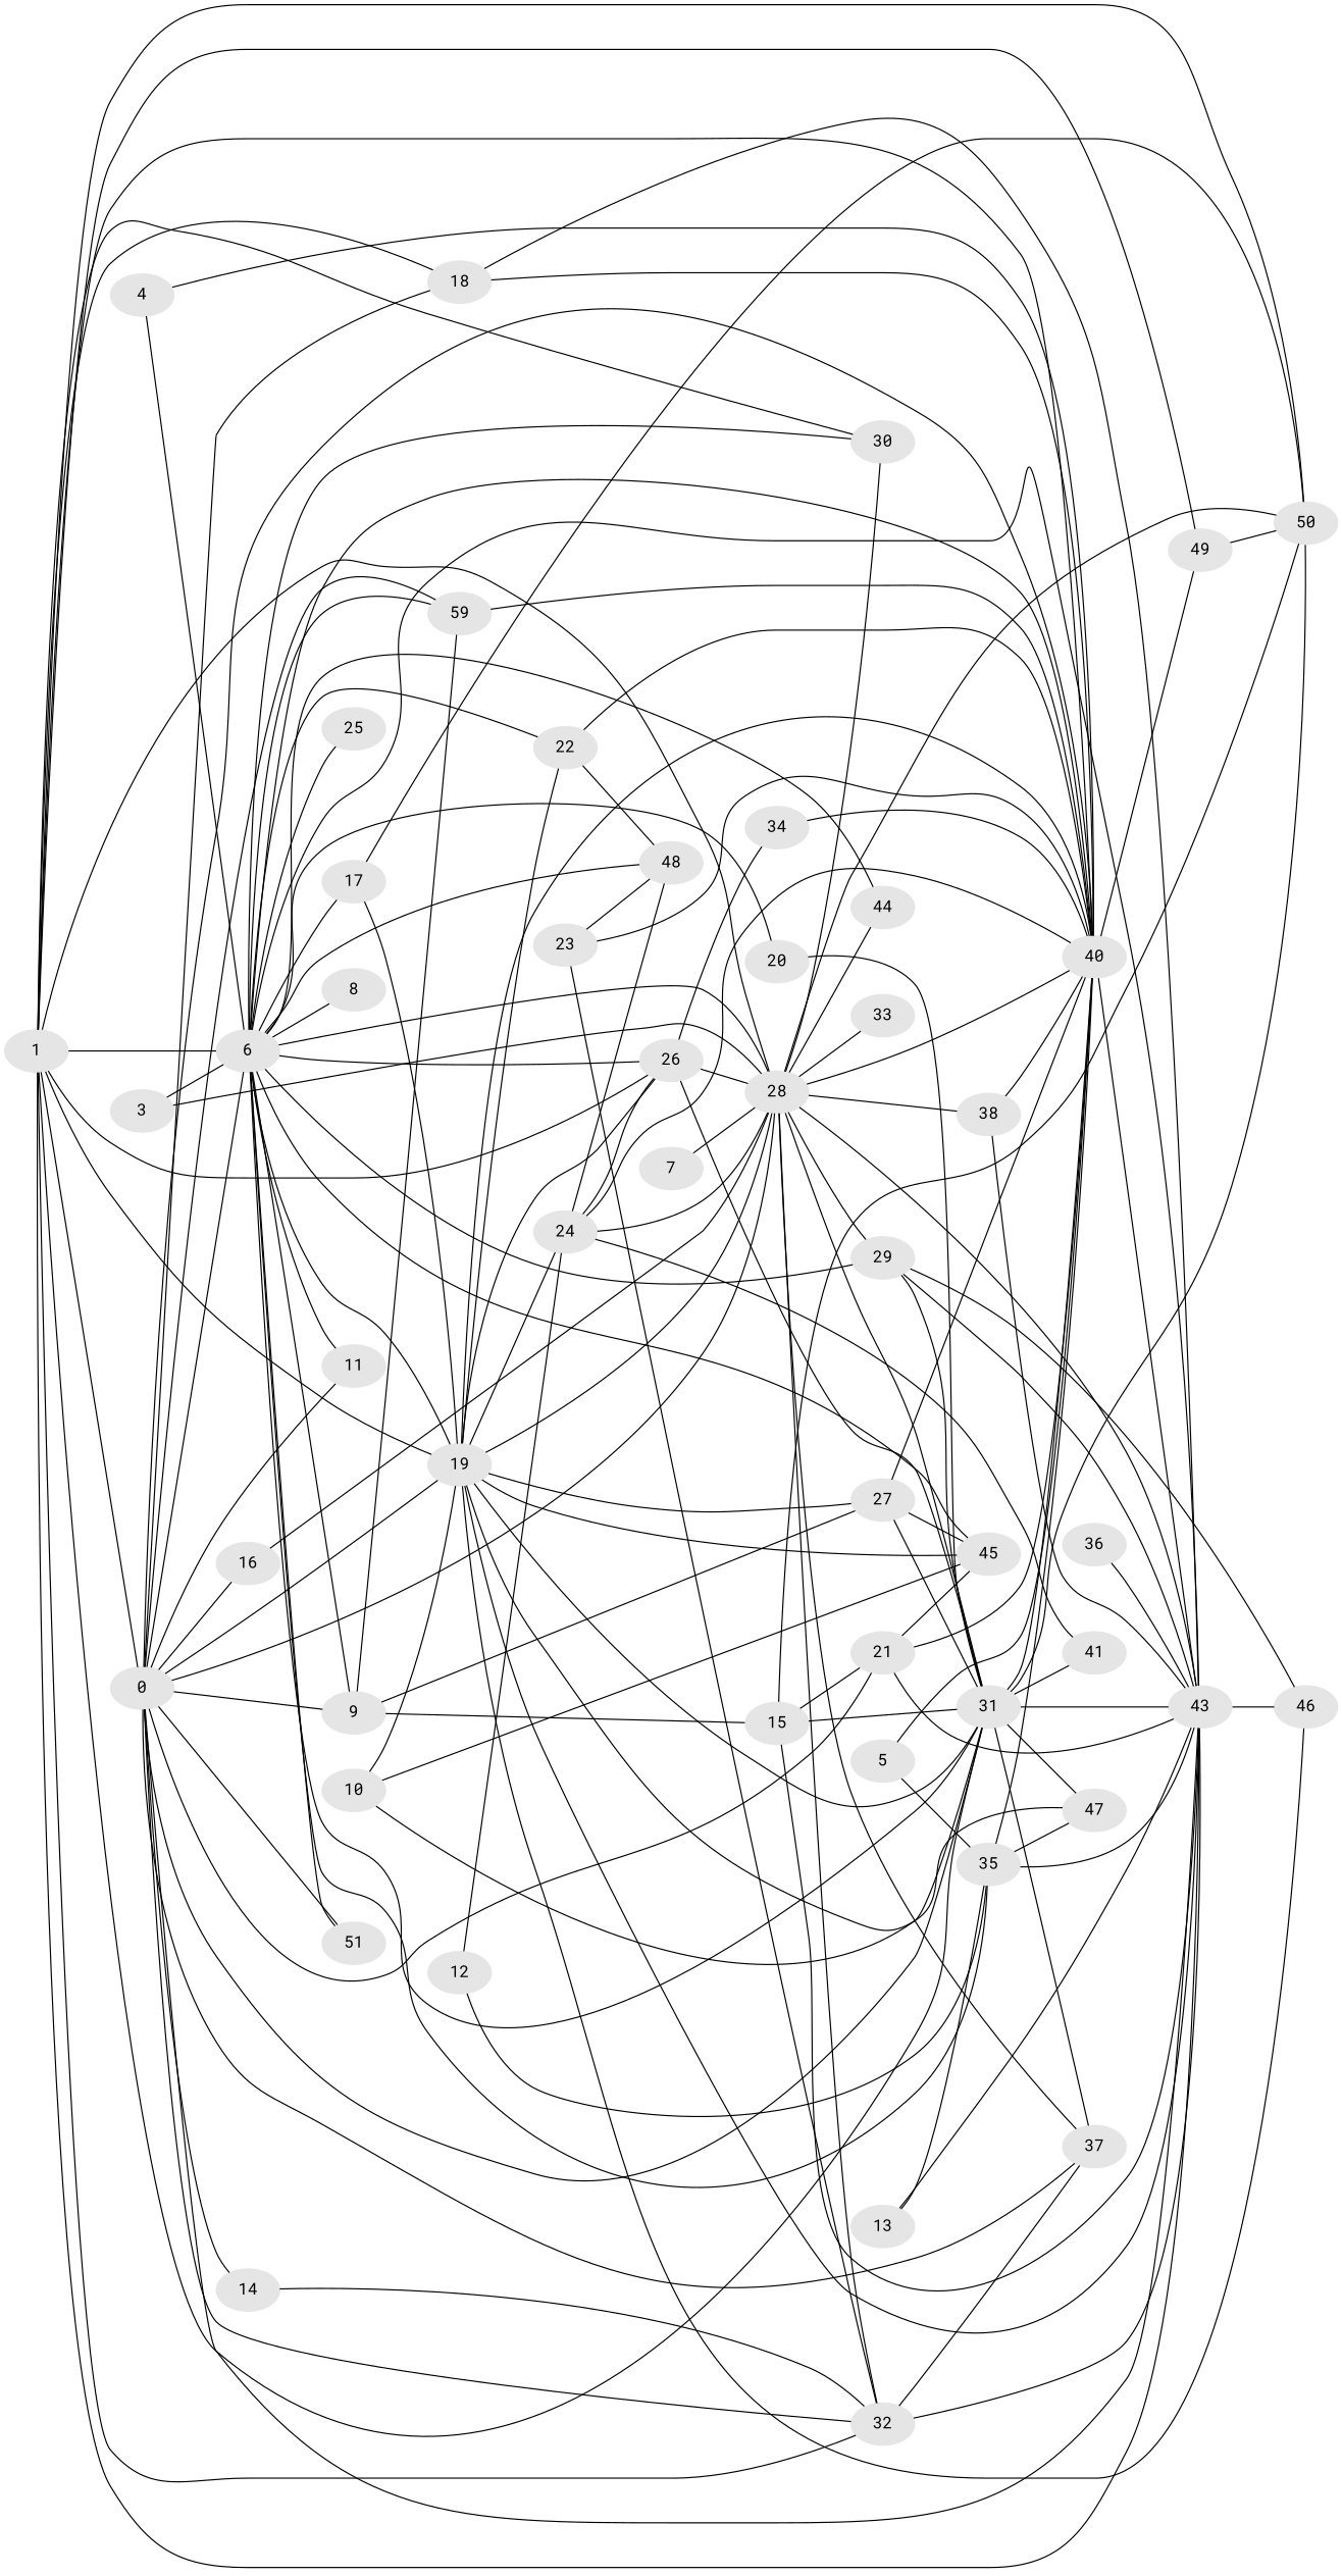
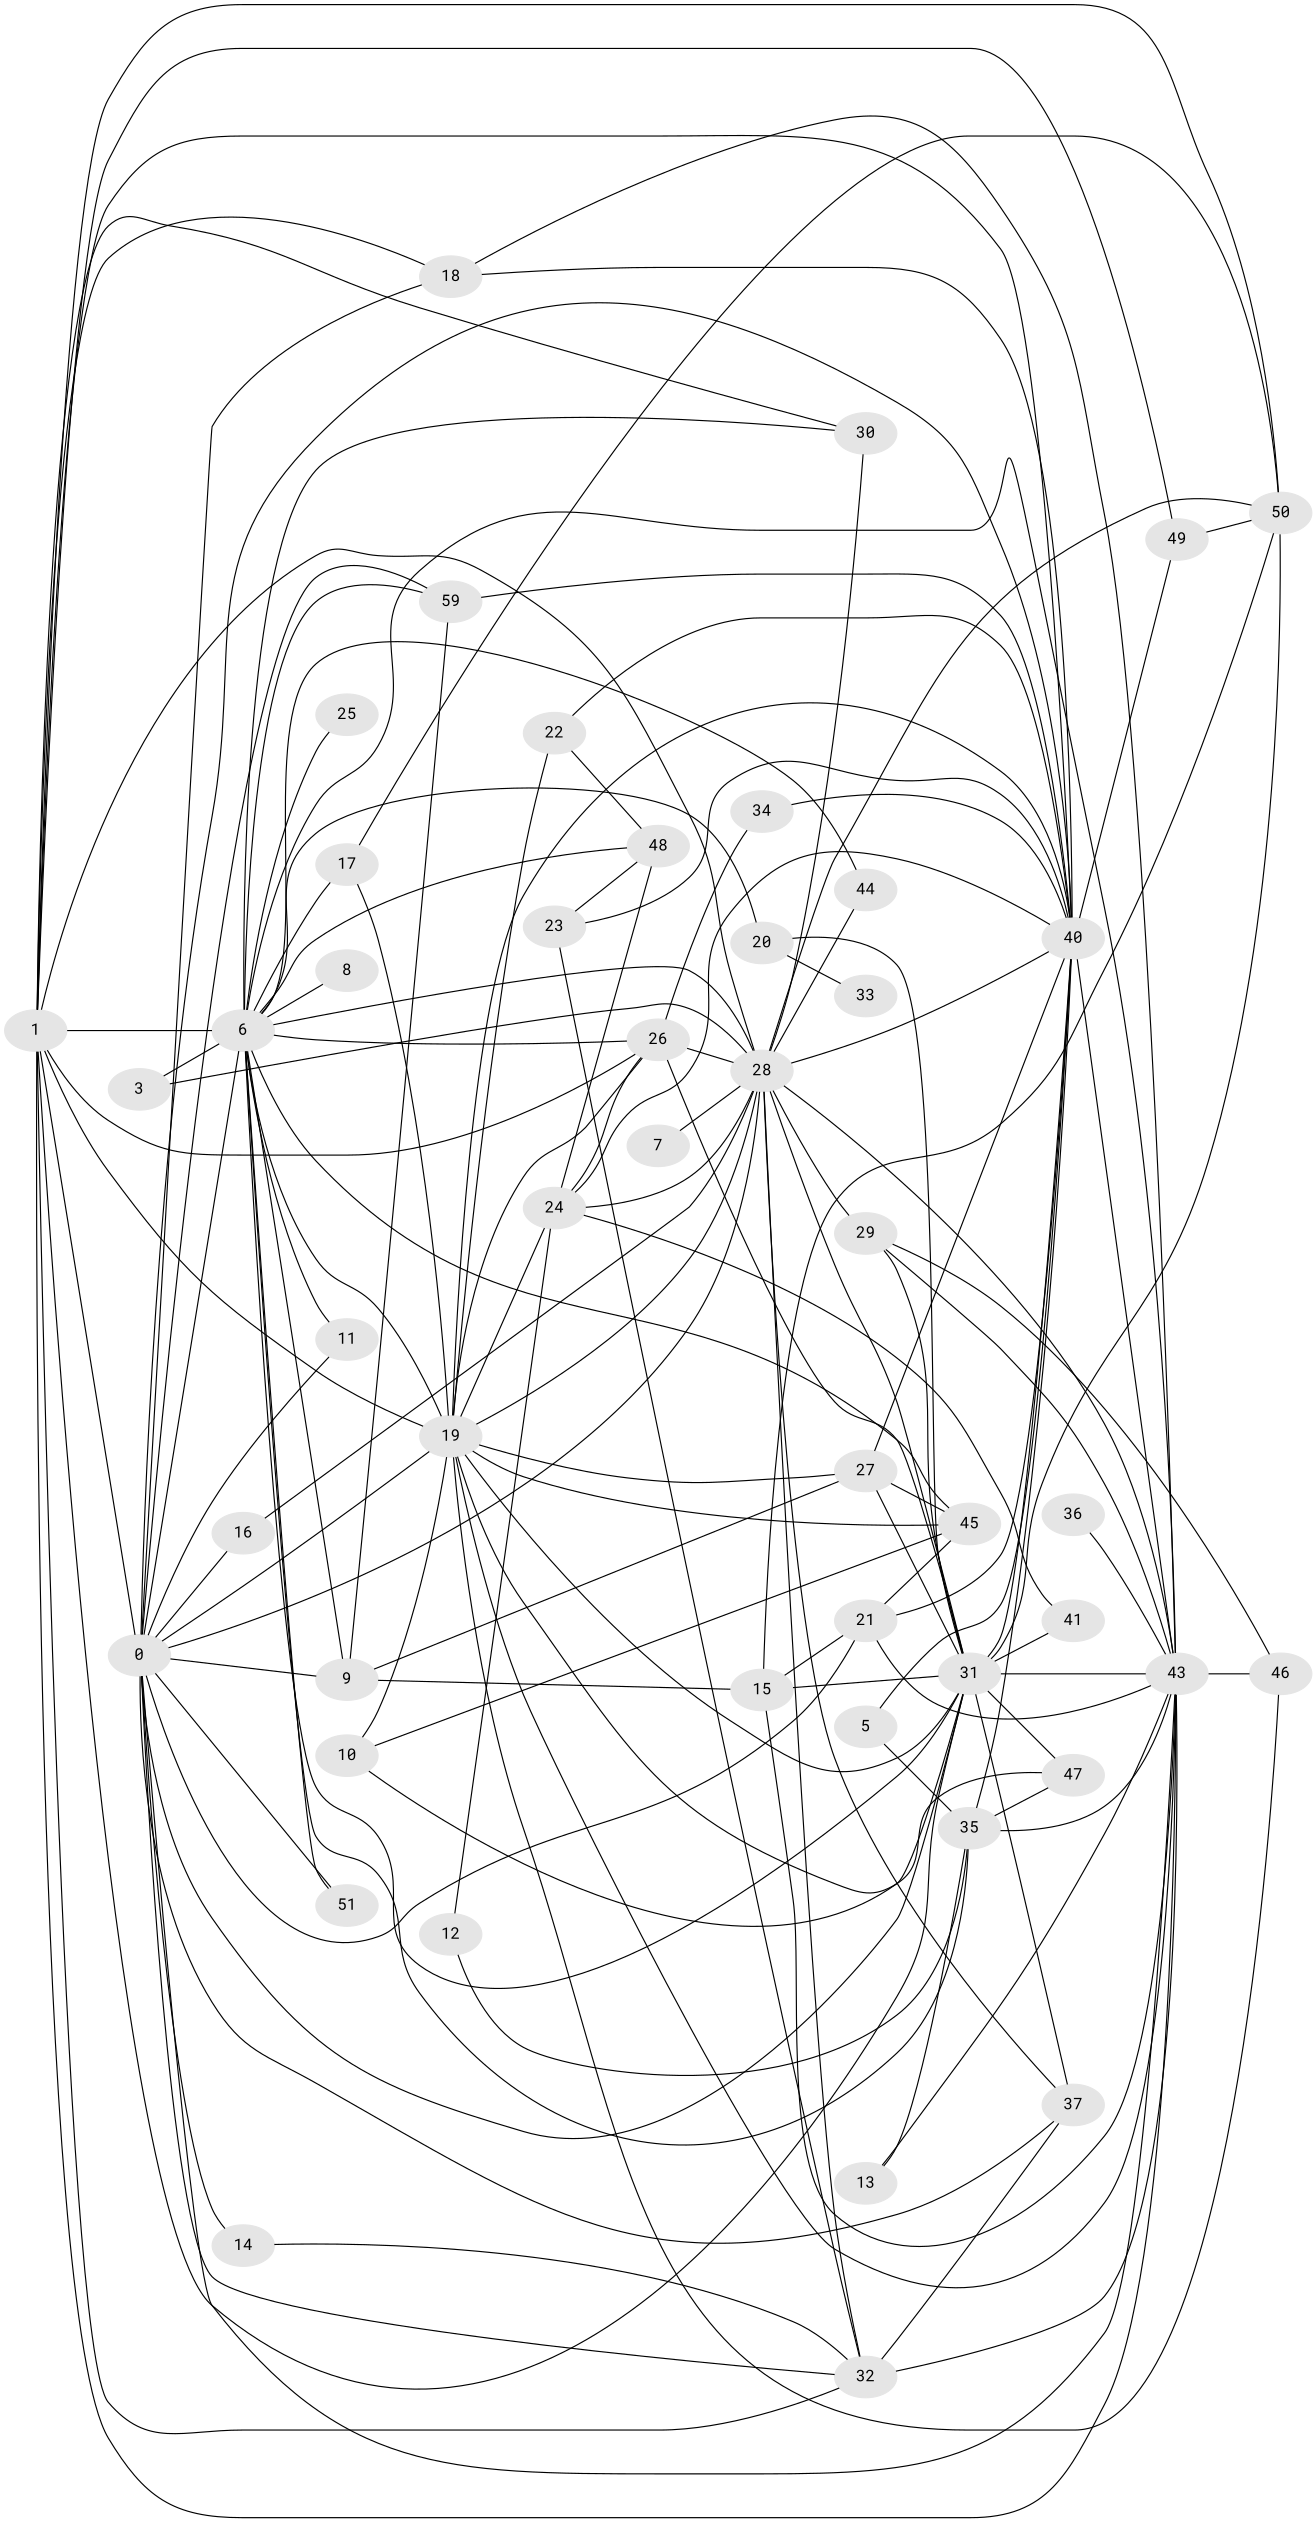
  graph {
    fontname="Roboto Mono"
    rankdir=LR
    node [color=gray90 fontname="Roboto Mono" style=filled]
    edge [fontname="Roboto Mono" weight=1.0]
    n1 [label=0]
    1
    6
    18
    19
    26
    28
    30
    31
    32
    40
    43
    49
    50
    9
    11
    14
    16
    21
    37
    n21 [label=59]
    51
    35
    8
    17
    20
    22
    25
    29
    44
    45
    48
    27
    24
    46
    47
    34
    33
-   38
    41
    15
    3
-   4
    5
    7
    10
    12
    13
    23
    36
    n1 -- 6
    n1 -- 18
    n1 -- 19
    n1 -- 28 [weight=2.0]
    n1 -- 31 [weight=3.0]
    n1 -- 32 [weight=2.0]
    n1 -- 40 [weight=2.0]
    n1 -- 43
    n1 -- 9
    n1 -- 11
    n1 -- 14 [weight=2.0]
    n1 -- 16
    n1 -- 21
    n1 -- 37
    n1 -- n21
    n1 -- 51
    1 -- n1 [weight=2.0]
    1 -- 6 [weight=3.0]
    1 -- 18
    1 -- 19 [weight=4.0]
    1 -- 26
    1 -- 28 [weight=3.0]
    1 -- 30
    1 -- 31 [weight=3.0]
    1 -- 32 [weight=2.0]
    1 -- 40 [weight=4.0]
    1 -- 43 [weight=2.0]
    1 -- 49 [weight=2.0]
    1 -- 50
    6 -- 19 [weight=2.0]
    6 -- 26 [weight=2.0]
    6 -- 28
    6 -- 30
    6 -- 31
-   6 -- 40 [weight=2.0]
    6 -- 43
    6 -- 9
    6 -- 11
    6 -- n21 [weight=2.0]
    6 -- 51
    6 -- 35
    6 -- 8
    6 -- 17
    6 -- 20
-   6 -- 22
    6 -- 25
-   6 -- 29
    6 -- 44
    6 -- 45
    6 -- 48
    18 -- 40
    18 -- 43
    19 -- 26
    19 -- 28
    19 -- 31 [weight=3.0]
    19 -- 40 [weight=2.0]
    19 -- 43 [weight=2.0]
    19 -- 22
    19 -- 45
    19 -- 27
    19 -- 24
    19 -- 46
    19 -- 47
    26 -- 28
    26 -- 31
    26 -- 34
    28 -- 30
    28 -- 31
    28 -- 32
    28 -- 40 [weight=4.0]
    28 -- 43
    28 -- 50
    28 -- 37
    28 -- 29
    28 -- 44
-   28 -- 33
-   28 -- 38 [weight=2.0]
+   20 -- 33
    31 -- 40 [weight=2.0]
    31 -- 43 [weight=3.0]
    31 -- 50
    31 -- 37
    31 -- 47 [weight=2.0]
    31 -- 41
    32 -- 43
    32 -- 37
    40 -- 43 [weight=5.0]
    40 -- 49 [weight=2.0]
    43 -- 46 [weight=2.0]
    49 -- 50
    9 -- n21
    9 -- 27
    9 -- 15
    14 -- 32
    16 -- 28
    21 -- 40
    21 -- 43
    21 -- 45
    n21 -- 40
    35 -- 40 [weight=2.0]
    35 -- 43
    35 -- 47
    17 -- 19
    17 -- 50
    20 -- 31
    22 -- 40
    22 -- 48
    29 -- 31
    29 -- 43
    29 -- 46
    27 -- 31
    27 -- 40 [weight=2.0]
    27 -- 45
    24 -- 26
    24 -- 28 [weight=2.0]
    24 -- 40
    24 -- 48
    24 -- 41
    34 -- 40
-   38 -- 40 [weight=2.0]
-   38 -- 43
    15 -- 31
    15 -- 43
    15 -- 50
    15 -- 21
    3 -- 6
    3 -- 28
-   4 -- 6
-   4 -- 40
    5 -- 40
    5 -- 35 [weight=2.0]
    7 -- 28
    10 -- 19
    10 -- 31
    10 -- 45
    12 -- 35
    12 -- 24
    13 -- 43
    13 -- 35
    23 -- 32
    23 -- 40
    23 -- 48
    36 -- 43
  }
